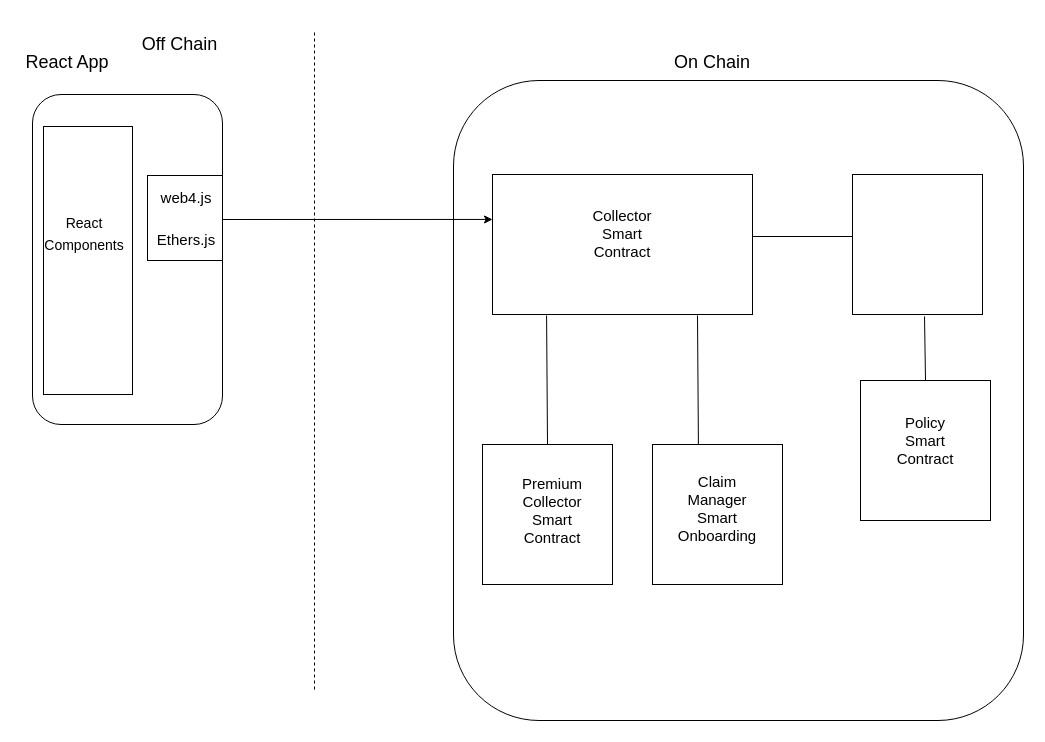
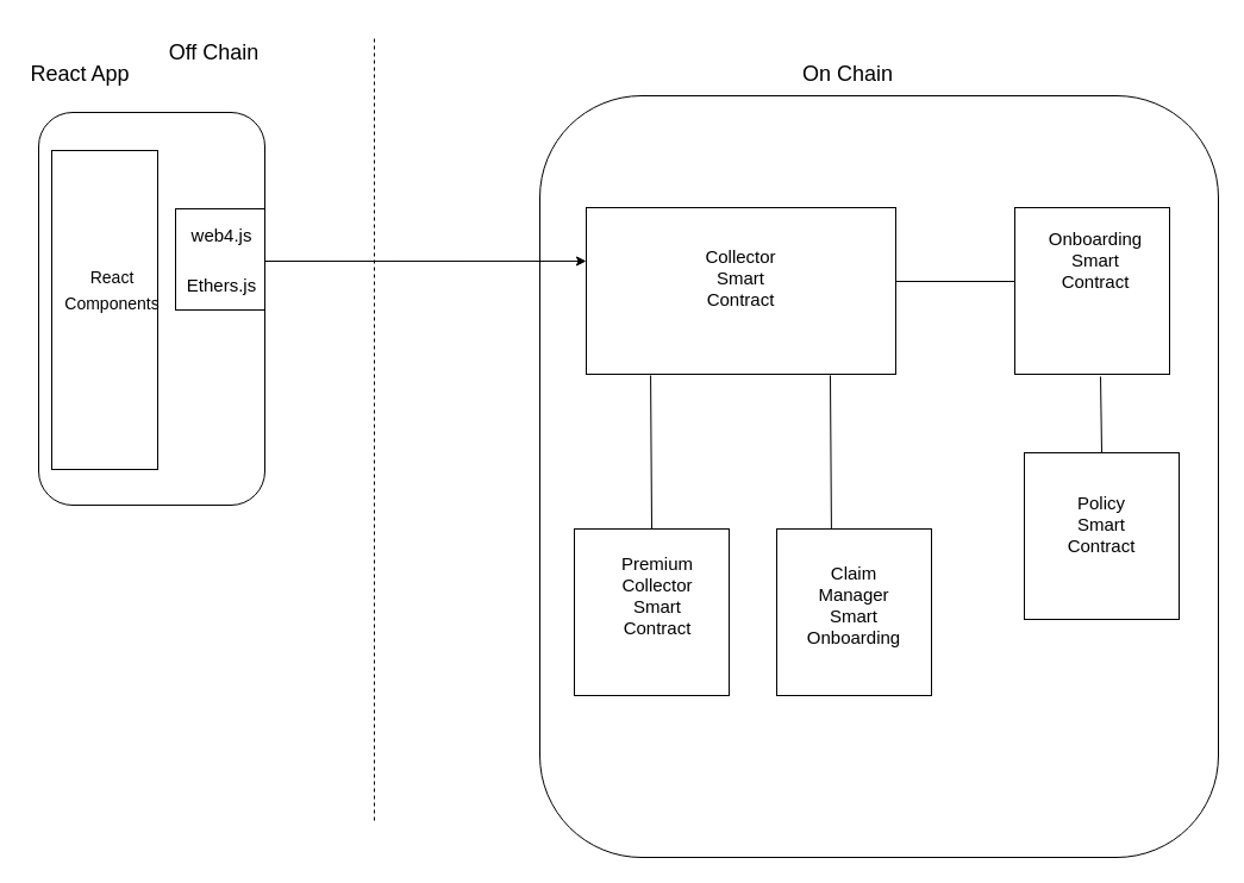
  <mxCell id="0" />
  <mxCell id="1" parent="0" />
  <mxCell id="2" value="" style="rounded=1;whiteSpace=wrap;html=1;" parent="1" vertex="1"><mxGeometry x="32" y="94" width="190" height="330" as="geometry" /></mxCell>
  <mxCell id="3" value="" style="rounded=1;whiteSpace=wrap;html=1;" parent="1" vertex="1"><mxGeometry x="453" y="80" width="570" height="640" as="geometry" /></mxCell>
  <mxCell id="4" value="" style="rounded=0;whiteSpace=wrap;html=1;" parent="1" vertex="1"><mxGeometry x="492" y="174" width="260" height="140" as="geometry" /></mxCell>
  <mxCell id="5" value="" style="rounded=0;whiteSpace=wrap;html=1;" parent="1" vertex="1"><mxGeometry x="852" y="174" width="130" height="140" as="geometry" /></mxCell>
  <mxCell id="6" value="" style="rounded=0;whiteSpace=wrap;html=1;" parent="1" vertex="1"><mxGeometry x="482" y="444" width="130" height="140" as="geometry" /></mxCell>
  <mxCell id="7" value="" style="rounded=0;whiteSpace=wrap;html=1;" parent="1" vertex="1"><mxGeometry x="652" y="444" width="130" height="140" as="geometry" /></mxCell>
  <mxCell id="8" value="" style="rounded=0;whiteSpace=wrap;html=1;" parent="1" vertex="1"><mxGeometry x="860" y="380" width="130" height="140" as="geometry" /></mxCell>
  <mxCell id="9" value="" style="endArrow=classic;html=1;rounded=0;entryX=0;entryY=0.321;entryDx=0;entryDy=0;entryPerimeter=0;" parent="1" target="4" edge="1"><mxGeometry width="50" height="50" relative="1" as="geometry"><mxPoint x="221" y="219" as="sourcePoint" /><mxPoint x="546" y="362" as="targetPoint" /></mxGeometry></mxCell>
  <mxCell id="10" value="" style="endArrow=none;dashed=1;html=1;rounded=0;" parent="1" edge="1"><mxGeometry width="50" height="50" relative="1" as="geometry"><mxPoint x="314" y="689" as="sourcePoint" /><mxPoint x="314" y="32" as="targetPoint" /></mxGeometry></mxCell>
  <mxCell id="11" value="&lt;font style=&quot;font-size: 18px;&quot;&gt;On Chain&lt;/font&gt;" style="text;html=1;strokeColor=none;fillColor=none;align=center;verticalAlign=middle;whiteSpace=wrap;rounded=0;" parent="1" vertex="1"><mxGeometry x="655" y="38" width="114" height="47" as="geometry" /></mxCell>
  <mxCell id="12" value="&lt;font style=&quot;font-size: 18px;&quot;&gt;Off Chain&lt;/font&gt;" style="text;html=1;strokeColor=none;fillColor=none;align=center;verticalAlign=middle;whiteSpace=wrap;rounded=0;" parent="1" vertex="1"><mxGeometry x="126" y="20" width="107" height="47" as="geometry" /></mxCell>
  <mxCell id="13" value="&lt;span style=&quot;font-size: 18px;&quot;&gt;React App&lt;/span&gt;" style="text;html=1;strokeColor=none;fillColor=none;align=center;verticalAlign=middle;whiteSpace=wrap;rounded=0;" parent="1" vertex="1"><mxGeometry x="20" y="38" width="94" height="47" as="geometry" /></mxCell>
  <mxCell id="14" value="" style="rounded=0;whiteSpace=wrap;html=1;fontSize=18;" parent="1" vertex="1"><mxGeometry x="147" y="175" width="75" height="85" as="geometry" /></mxCell>
  <mxCell id="15" value="&lt;font style=&quot;font-size: 15px;&quot;&gt;web4.js&lt;/font&gt;" style="text;html=1;strokeColor=none;fillColor=none;align=center;verticalAlign=middle;whiteSpace=wrap;rounded=0;fontSize=18;" parent="1" vertex="1"><mxGeometry x="156" y="182" width="60" height="30" as="geometry" /></mxCell>
  <mxCell id="16" value="&lt;font style=&quot;font-size: 15px;&quot;&gt;Ethers.js&lt;/font&gt;" style="text;html=1;strokeColor=none;fillColor=none;align=center;verticalAlign=middle;whiteSpace=wrap;rounded=0;fontSize=18;" parent="1" vertex="1"><mxGeometry x="156" y="224" width="60" height="30" as="geometry" /></mxCell>
  <mxCell id="17" value="" style="rounded=0;whiteSpace=wrap;html=1;fontSize=18;" parent="1" vertex="1"><mxGeometry x="43" y="126" width="89" height="268" as="geometry" /></mxCell>
- <mxCell id="18" value="&lt;font style=&quot;font-size: 14px;&quot;&gt;React Components&lt;/font&gt;" style="text;html=1;strokeColor=none;fillColor=none;align=center;verticalAlign=middle;whiteSpace=wrap;rounded=0;fontSize=18;" parent="1" vertex="1"><mxGeometry x="54" y="217.5" width="60" height="30" as="geometry" /></mxCell>
+ <mxCell id="18" value="&lt;font style=&quot;font-size: 14px;&quot;&gt;React Components&lt;/font&gt;" style="text;html=1;strokeColor=none;fillColor=none;align=center;verticalAlign=middle;whiteSpace=wrap;rounded=0;fontSize=18;" parent="1" vertex="1"><mxGeometry x="64" y="227.5" width="60" height="30" as="geometry" /></mxCell>
  <mxCell id="19" value="Collector Smart Contract" style="text;html=1;strokeColor=none;fillColor=none;align=center;verticalAlign=middle;whiteSpace=wrap;rounded=0;fontSize=15;" parent="1" vertex="1"><mxGeometry x="592" y="195" width="60" height="75" as="geometry" /></mxCell>
- <mxCell id="21" value="Premium Collector Smart Contract" style="text;html=1;strokeColor=none;fillColor=none;align=center;verticalAlign=middle;whiteSpace=wrap;rounded=0;fontSize=15;" parent="1" vertex="1"><mxGeometry x="522" y="465" width="60" height="90" as="geometry" /></mxCell>
+ <mxCell id="20" value="Onboarding Smart Contract" style="text;html=1;strokeColor=none;fillColor=none;align=center;verticalAlign=middle;whiteSpace=wrap;rounded=0;fontSize=15;" parent="1" vertex="1"><mxGeometry x="890" y="180" width="60" height="75" as="geometry" /></mxCell>
+ <mxCell id="21" value="Premium Collector Smart Contract" style="text;html=1;strokeColor=none;fillColor=none;align=center;verticalAlign=middle;whiteSpace=wrap;rounded=0;fontSize=15;" parent="1" vertex="1"><mxGeometry x="522" y="455" width="60" height="90" as="geometry" /></mxCell>
  <mxCell id="22" value="Claim Manager Smart Onboarding" style="text;html=1;strokeColor=none;fillColor=none;align=center;verticalAlign=middle;whiteSpace=wrap;rounded=0;fontSize=15;" parent="1" vertex="1"><mxGeometry x="691" y="466.5" width="52" height="83" as="geometry" /></mxCell>
  <mxCell id="23" value="Policy Smart Contract" style="text;html=1;strokeColor=none;fillColor=none;align=center;verticalAlign=middle;whiteSpace=wrap;rounded=0;fontSize=15;" parent="1" vertex="1"><mxGeometry x="895" y="405" width="60" height="69" as="geometry" /></mxCell>
  <mxCell id="24" value="" style="endArrow=none;html=1;rounded=0;fontSize=15;exitX=0.5;exitY=0;exitDx=0;exitDy=0;entryX=0.208;entryY=1.007;entryDx=0;entryDy=0;entryPerimeter=0;" parent="1" source="6" target="4" edge="1"><mxGeometry width="50" height="50" relative="1" as="geometry"><mxPoint x="496" y="361" as="sourcePoint" /><mxPoint x="546" y="311" as="targetPoint" /></mxGeometry></mxCell>
  <mxCell id="25" value="" style="endArrow=none;html=1;rounded=0;fontSize=15;exitX=0.5;exitY=0;exitDx=0;exitDy=0;entryX=0.208;entryY=1.007;entryDx=0;entryDy=0;entryPerimeter=0;" parent="1" edge="1"><mxGeometry width="50" height="50" relative="1" as="geometry"><mxPoint x="697.92" y="444" as="sourcePoint" /><mxPoint x="697" y="314.98" as="targetPoint" /></mxGeometry></mxCell>
  <mxCell id="26" value="" style="endArrow=none;html=1;rounded=0;fontSize=15;exitX=0.5;exitY=0;exitDx=0;exitDy=0;entryX=0.554;entryY=1.014;entryDx=0;entryDy=0;entryPerimeter=0;" parent="1" source="8" target="5" edge="1"><mxGeometry width="50" height="50" relative="1" as="geometry"><mxPoint x="920" y="378" as="sourcePoint" /><mxPoint x="923" y="310" as="targetPoint" /></mxGeometry></mxCell>
  <mxCell id="27" value="" style="endArrow=none;html=1;rounded=0;fontSize=15;entryX=0.208;entryY=1.007;entryDx=0;entryDy=0;entryPerimeter=0;" parent="1" edge="1"><mxGeometry width="50" height="50" relative="1" as="geometry"><mxPoint x="852" y="236" as="sourcePoint" /><mxPoint x="752" y="236" as="targetPoint" /></mxGeometry></mxCell>
